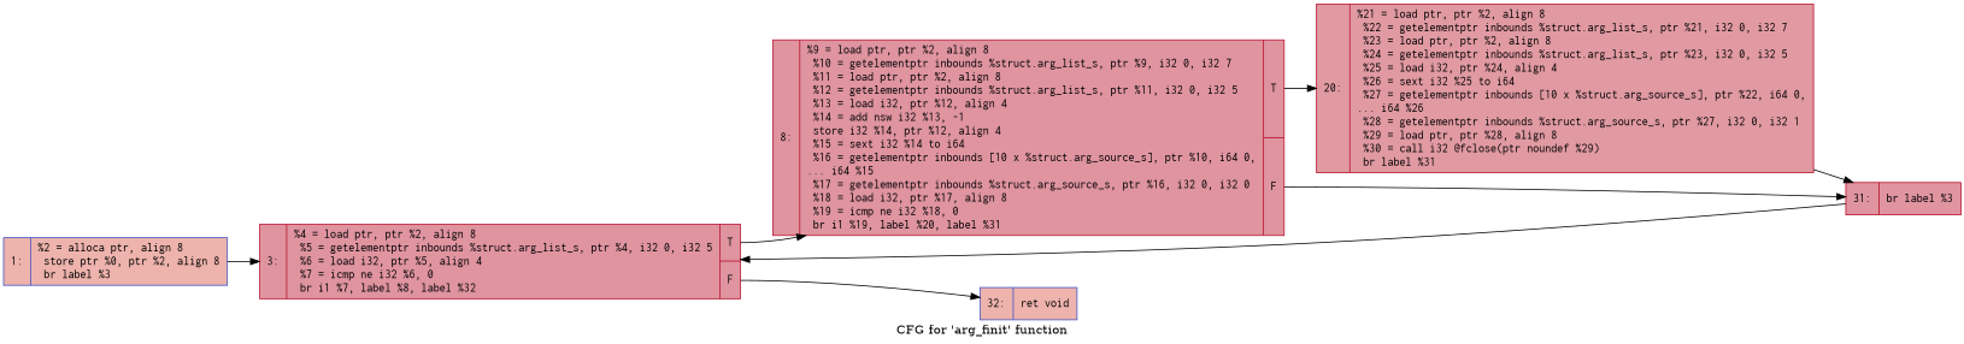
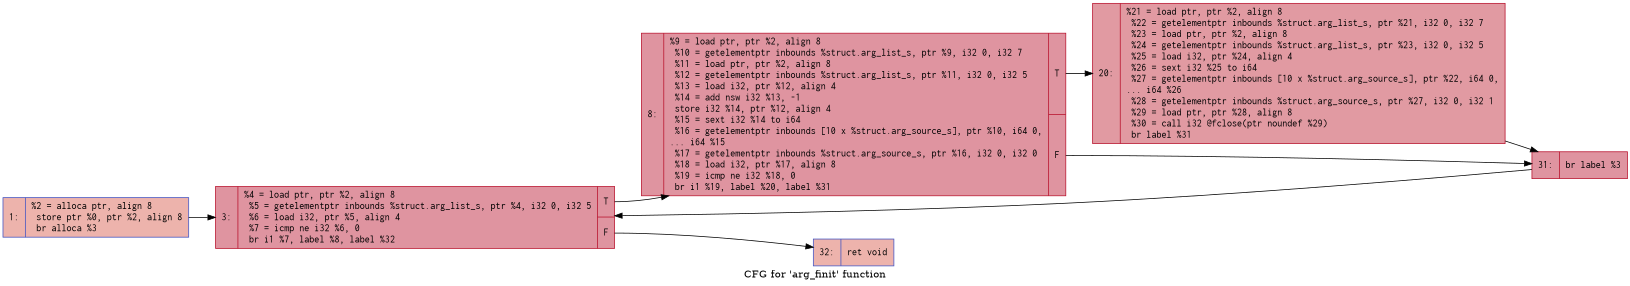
  digraph {
    label="CFG for 'arg_finit' function"
    rankdir=LR
    node [color="#b70d28ff" fillcolor="#b70d2870" fontname=Courier shape=record style=filled]
-   n1 [color="#3d50c3ff" fillcolor="#d6524470" label="{1:\l|  %2 = alloca ptr, align 8\l  store ptr %0, ptr %2, align 8\l  br label %3\l}"]
+   n1 [color="#3d50c3ff" fillcolor="#d6524470" label="{1:\l|  %2 = alloca ptr, align 8\l  store ptr %0, ptr %2, align 8\l  br alloca %3\l}"]
    n2 [label="{3:\l|  %4 = load ptr, ptr %2, align 8\l  %5 = getelementptr inbounds %struct.arg_list_s, ptr %4, i32 0, i32 5\l  %6 = load i32, ptr %5, align 4\l  %7 = icmp ne i32 %6, 0\l  br i1 %7, label %8, label %32\l|{<s0>T|<s1>F}}"]
    n3 [label="{8:\l|  %9 = load ptr, ptr %2, align 8\l  %10 = getelementptr inbounds %struct.arg_list_s, ptr %9, i32 0, i32 7\l  %11 = load ptr, ptr %2, align 8\l  %12 = getelementptr inbounds %struct.arg_list_s, ptr %11, i32 0, i32 5\l  %13 = load i32, ptr %12, align 4\l  %14 = add nsw i32 %13, -1\l  store i32 %14, ptr %12, align 4\l  %15 = sext i32 %14 to i64\l  %16 = getelementptr inbounds [10 x %struct.arg_source_s], ptr %10, i64 0,\l... i64 %15\l  %17 = getelementptr inbounds %struct.arg_source_s, ptr %16, i32 0, i32 0\l  %18 = load i32, ptr %17, align 8\l  %19 = icmp ne i32 %18, 0\l  br i1 %19, label %20, label %31\l|{<s0>T|<s1>F}}"]
    n4 [color="#3d50c3ff" fillcolor="#d6524470" label="{32:\l|  ret void\l}"]
    n5 [fillcolor="#bb1b2c70" label="{20:\l|  %21 = load ptr, ptr %2, align 8\l  %22 = getelementptr inbounds %struct.arg_list_s, ptr %21, i32 0, i32 7\l  %23 = load ptr, ptr %2, align 8\l  %24 = getelementptr inbounds %struct.arg_list_s, ptr %23, i32 0, i32 5\l  %25 = load i32, ptr %24, align 4\l  %26 = sext i32 %25 to i64\l  %27 = getelementptr inbounds [10 x %struct.arg_source_s], ptr %22, i64 0,\l... i64 %26\l  %28 = getelementptr inbounds %struct.arg_source_s, ptr %27, i32 0, i32 1\l  %29 = load ptr, ptr %28, align 8\l  %30 = call i32 @fclose(ptr noundef %29)\l  br label %31\l}"]
    n6 [label="{31:\l|  br label %3\l}"]
    n1 -> n2
    n2 -> n3 [tailport=s0]
    n2 -> n4 [tailport=s1]
    n3 -> n5 [tailport=s0]
    n3 -> n6 [tailport=s1]
    n5 -> n6
    n6 -> n2
  }
